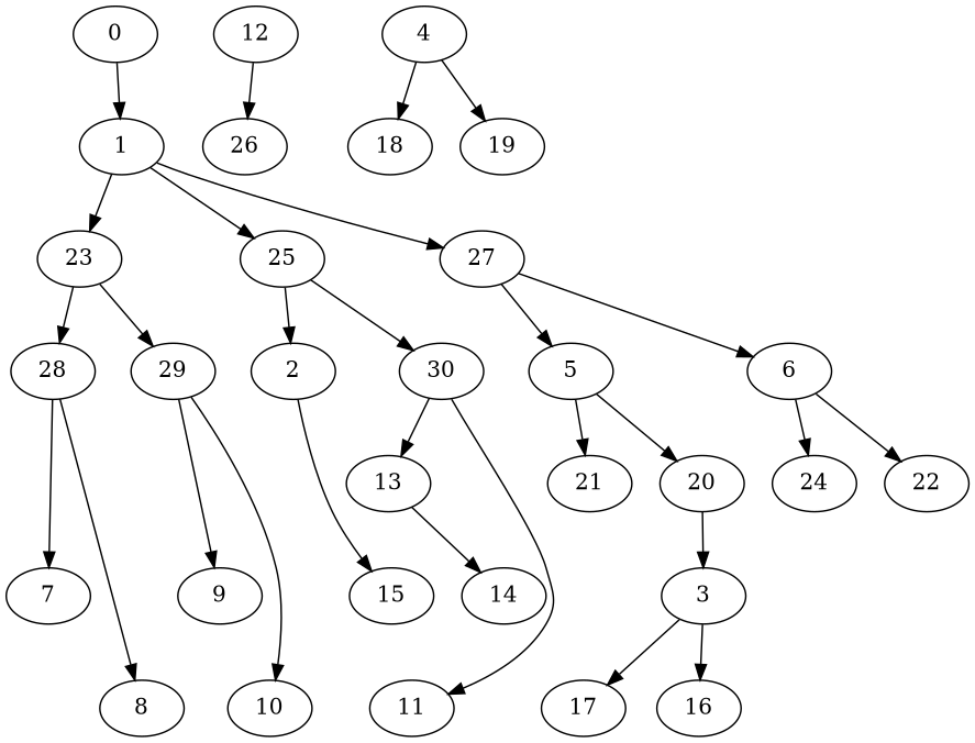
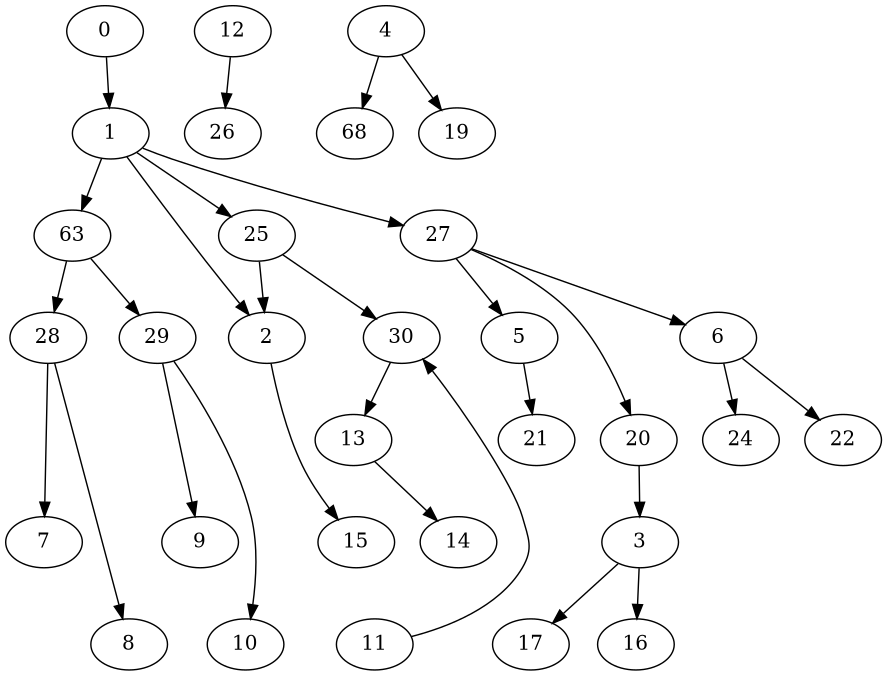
  digraph {
    edge [weight=0]
    0
    1
    2
-   23
+   23 [label=63]
    25
    27
    12
    26
    15
    28
    29
    30
    3
    16
    17
    4
-   18
+   18 [label=68]
    19
    5
    20
    21
    6
    22
    24
    7
    8
    9
    10
    11
    13
    14
    0 -> 1
+   1 -> 2
    1 -> 23
    1 -> 25
    1 -> 27
    2 -> 15
    23 -> 28
    23 -> 29
    25 -> 2
    25 -> 30
    27 -> 5
    27 -> 6
    12 -> 26
    28 -> 7
    28 -> 8
    29 -> 9
    29 -> 10
-   30 -> 11
+   11 -> 30
    30 -> 13
    3 -> 16
    3 -> 17
    4 -> 18
    4 -> 19
-   5 -> 20
+   27 -> 20
    5 -> 21
    20 -> 3
    6 -> 22
    6 -> 24
    13 -> 14
  }
